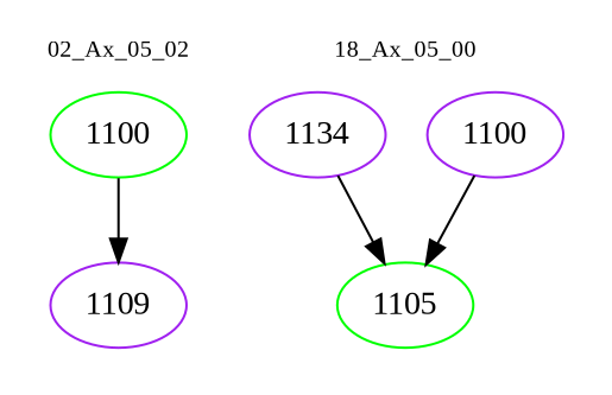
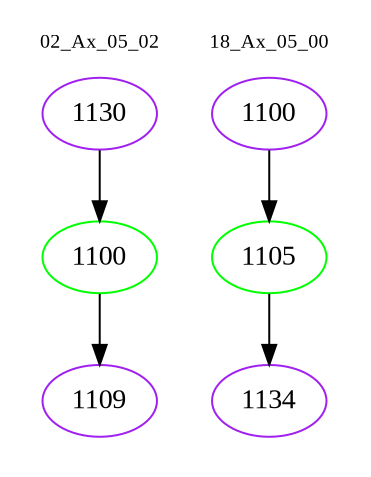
  digraph {
    fontname="Liberation Serif"
    node [color=purple fontname="Liberation Serif"]
    edge [color=black fontname="Liberation Serif"]
+   n1 [label=1130]
    n2 [color=green label=1100]
    n3 [label=1109]
    n4 [label=1100]
    n5 [color=green label=1105]
    n6 [label=1134]
    subgraph cluster_1 {
      color=white
      fontsize=10
      label="02_Ax_05_02"
+     n1
      n2
      n3
    }
    subgraph cluster_2 {
      color=white
      fontsize=10
      label="18_Ax_05_00"
      n4
      n5
      n6
    }
+   n1 -> n2
    n2 -> n3
    n4 -> n5
-   n6 -> n5
+   n5 -> n6
  }
